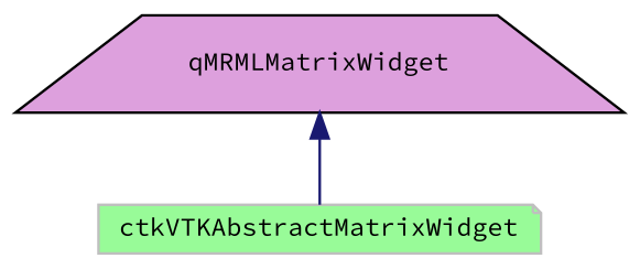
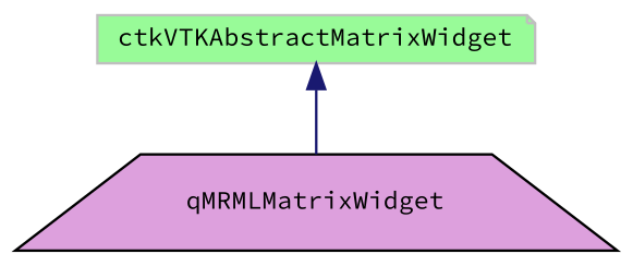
  digraph {
    rankdir=TB
    fontname="Source Code Pro"
    node [fontname="Source Code Pro" fontsize=10 style=filled]
    n1 [color=grey75 height=0.2 label=ctkVTKAbstractMatrixWidget shape=note width=0.4 fillcolor=palegreen]
    n2 [color=black height=0.2 label=qMRMLMatrixWidget shape=trapezium width=0.4 fillcolor=plum]
-   n2 -> n1 [color=midnightblue dir=back fontname="Source Code Pro" fontsize=10 labelfontname=Helvetica labelfontsize=10 style=solid]
+   n1 -> n2 [color=midnightblue dir=back fontname="Source Code Pro" fontsize=10 labelfontname=Helvetica labelfontsize=10 style=solid]
  }
